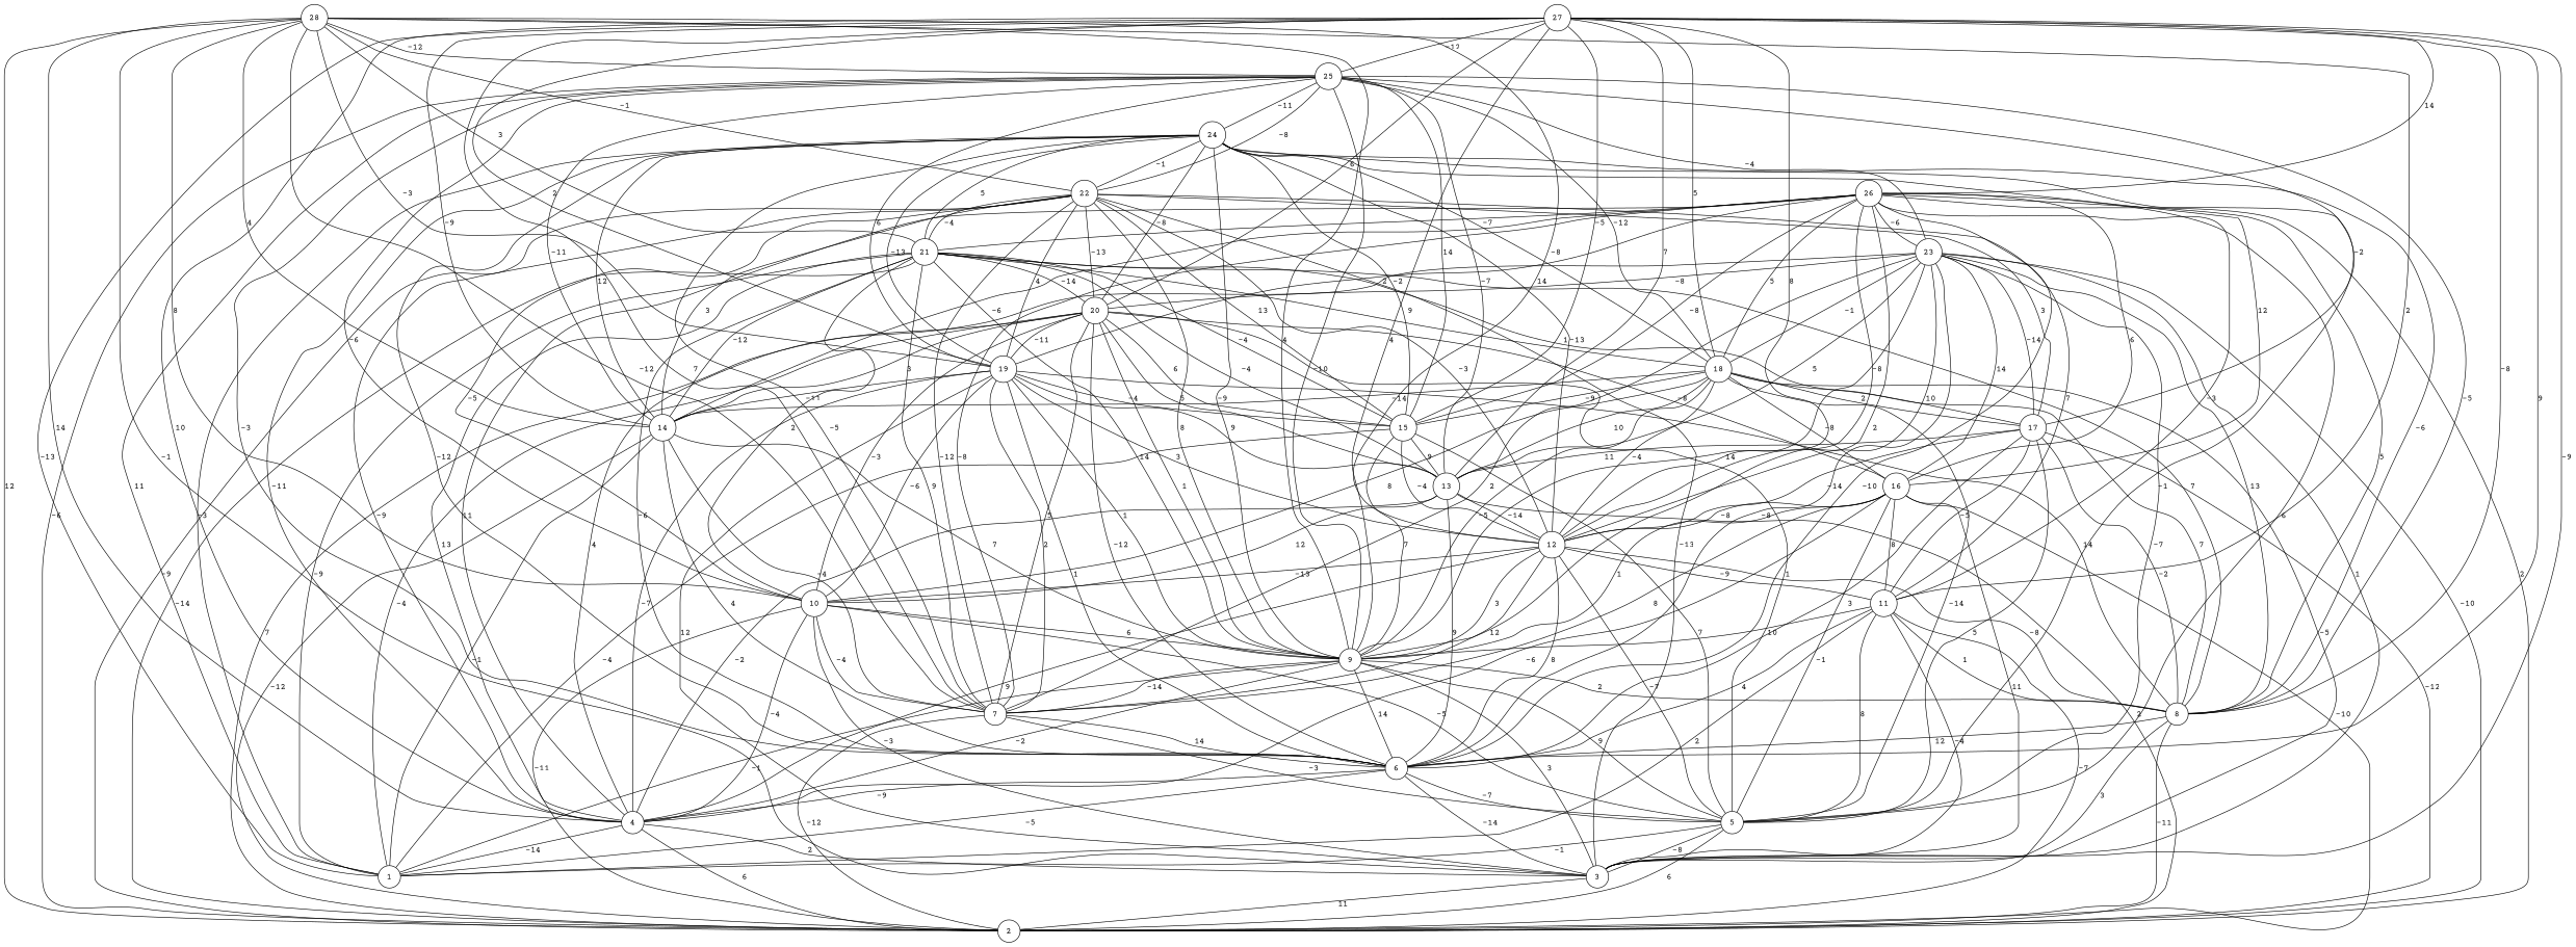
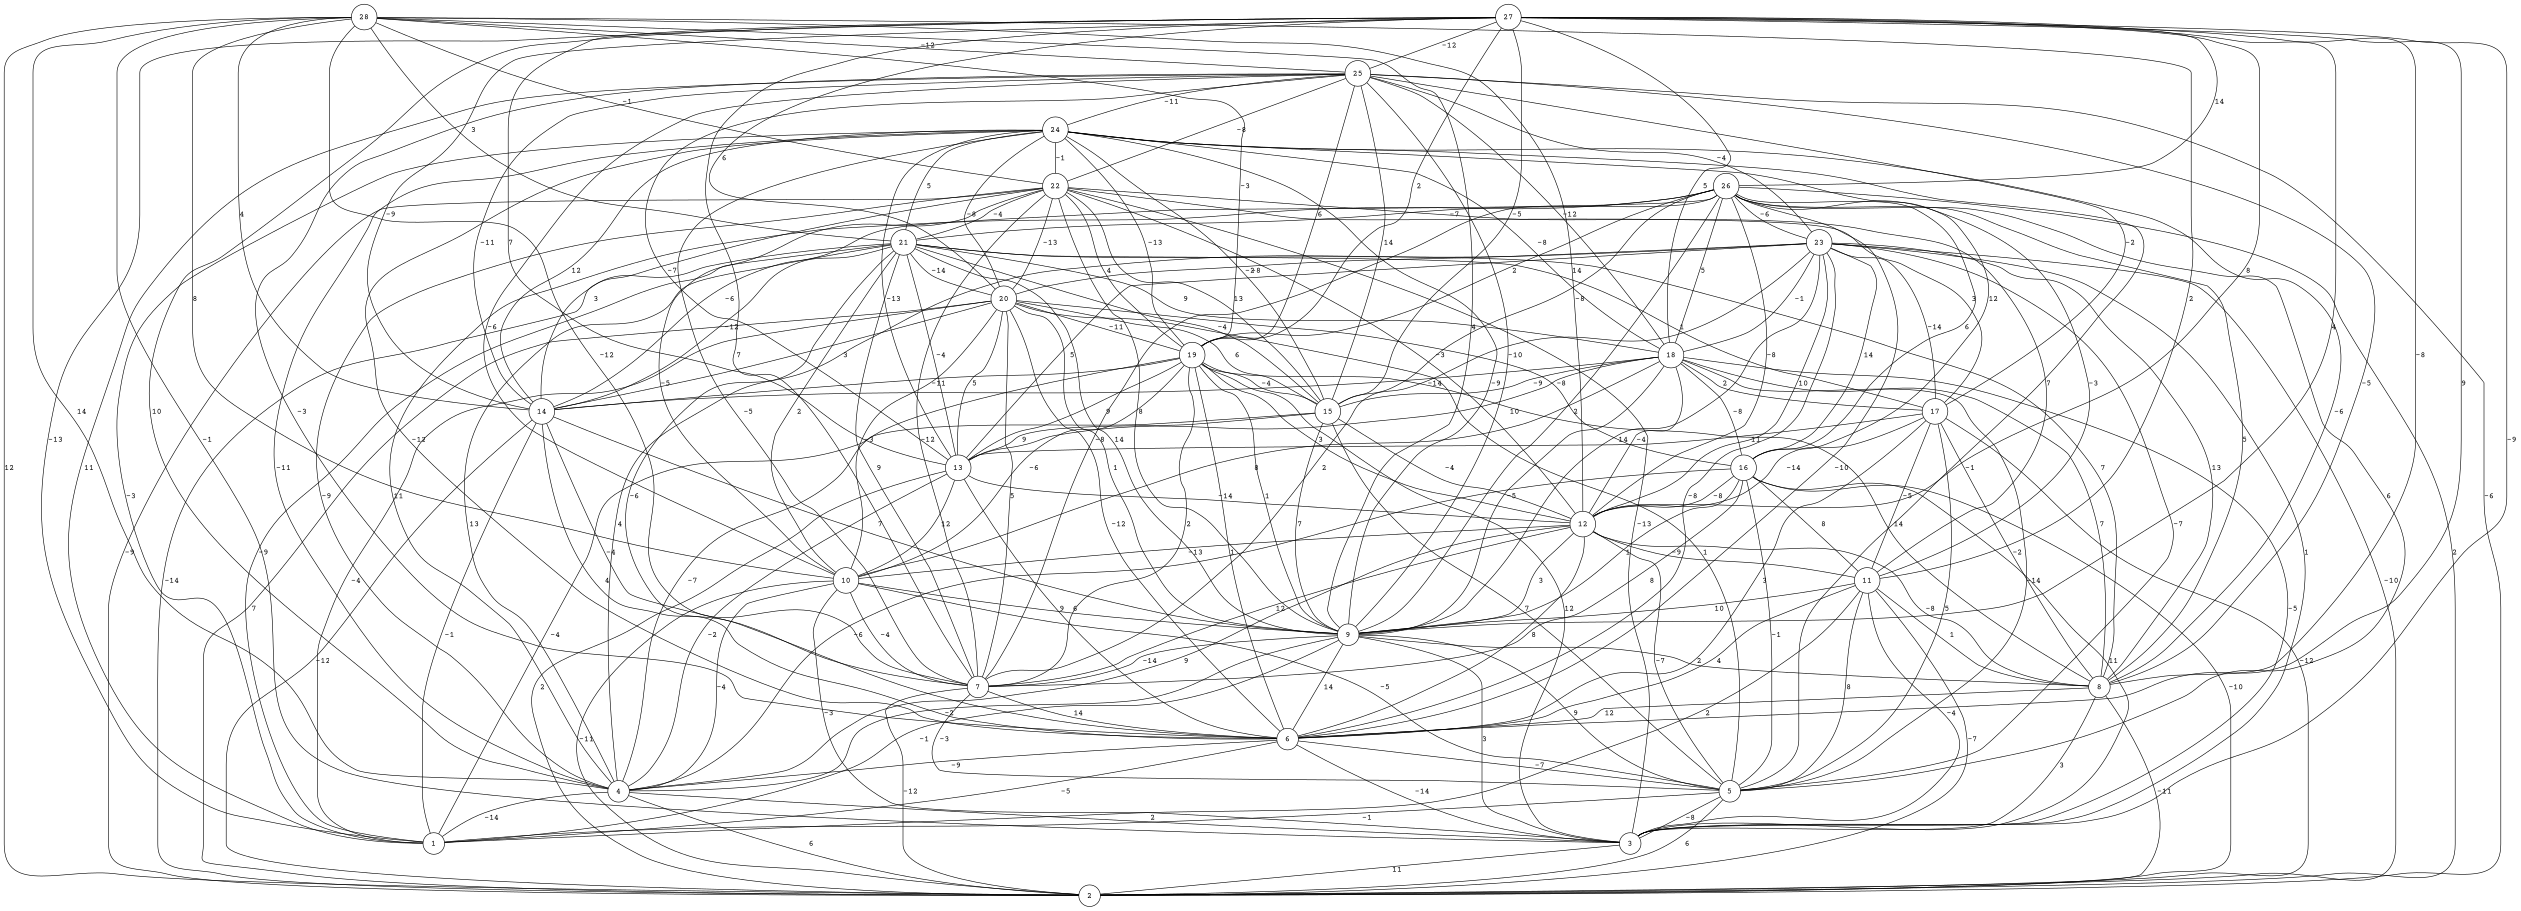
  graph {
    fontname="Courier Prime"
    node [fontname="Courier Prime" shape=circle]
    edge [fontname="Courier Prime"]
    28
    2
    3
    4
    7
    9
    10
    11
    12
    14
    19
    21
    22
    25
    1
    6
    5
    8
    13
    15
    18
    20
    17
    23
    24
    16
    27
    26
    28 -- 2 [label=12]
    28 -- 3 [label=-1]
    28 -- 4 [label=14]
    28 -- 7 [label=-12]
    28 -- 9 [label=4]
    28 -- 10 [label=8]
    28 -- 11 [label=2]
    28 -- 12 [label=14]
    28 -- 14 [label=4]
    28 -- 19 [label=-3]
    28 -- 21 [label=3]
    28 -- 22 [label=-1]
    28 -- 25 [label=-12]
    3 -- 2 [label=11]
    4 -- 2 [label=6]
    4 -- 3 [label=2]
    4 -- 1 [label=-14]
    7 -- 2 [label=-12]
    7 -- 6 [label=14]
    7 -- 5 [label=-3]
    9 -- 3 [label=3]
    9 -- 4 [label=-2]
    9 -- 7 [label=-14]
    9 -- 1 [label=-1]
    9 -- 6 [label=14]
    9 -- 5 [label=9]
    9 -- 8 [label=2]
    10 -- 2 [label=-11]
    10 -- 3 [label=-3]
    10 -- 4 [label=-4]
    10 -- 7 [label=-4]
    10 -- 9 [label=6]
    10 -- 5 [label=-5]
    11 -- 2 [label=-7]
    11 -- 3 [label=-4]
    11 -- 9 [label=10]
    11 -- 1 [label=2]
    11 -- 6 [label=4]
    11 -- 5 [label=8]
    11 -- 8 [label=1]
    12 -- 4 [label=9]
    12 -- 7 [label=12]
    12 -- 9 [label=3]
    12 -- 10 [label=-13]
    12 -- 11 [label=-9]
    12 -- 6 [label=8]
    12 -- 5 [label=-7]
    12 -- 8 [label=-8]
    14 -- 2 [label=-12]
    14 -- 7 [label=-4]
    14 -- 9 [label=7]
    14 -- 1 [label=-1]
    14 -- 6 [label=4]
    19 -- 3 [label=12]
    19 -- 4 [label=-7]
    19 -- 7 [label=2]
    19 -- 9 [label=1]
    19 -- 10 [label=-6]
    19 -- 12 [label=3]
    19 -- 14 [label=-11]
    19 -- 6 [label=1]
    19 -- 8 [label=14]
    19 -- 13 [label=9]
    19 -- 15 [label=-4]
    21 -- 2 [label=-14]
    21 -- 4 [label=13]
    21 -- 7 [label=9]
    21 -- 9 [label=14]
    21 -- 10 [label=2]
    21 -- 14 [label=-12]
    21 -- 1 [label=-9]
    21 -- 6 [label=-6]
    21 -- 8 [label=7]
    21 -- 13 [label=-4]
    21 -- 15 [label=-4]
    21 -- 18 [label=9]
    21 -- 20 [label=-14]
    21 -- 17 [label=1]
    22 -- 2 [label=-9]
    22 -- 3 [label=-13]
    22 -- 4 [label=-9]
    22 -- 7 [label=-12]
    22 -- 9 [label=8]
    22 -- 10 [label=-5]
    22 -- 11 [label=7]
    22 -- 12 [label=-3]
    22 -- 14 [label=3]
    22 -- 19 [label=4]
    22 -- 21 [label=-4]
    22 -- 15 [label=13]
    22 -- 20 [label=-13]
    22 -- 17 [label=3]
    25 -- 2 [label=-6]
    25 -- 9 [label=-10]
    25 -- 10 [label=-6]
    25 -- 14 [label=-11]
    25 -- 19 [label=6]
    25 -- 22 [label=-8]
    25 -- 1 [label=11]
    25 -- 6 [label=-3]
    25 -- 8 [label=-5]
    25 -- 13 [label=-7]
    25 -- 15 [label=14]
    25 -- 18 [label=-12]
    25 -- 17 [label=-2]
    25 -- 23 [label=-4]
    25 -- 24 [label=-11]
    6 -- 3 [label=-14]
    6 -- 4 [label=-9]
    6 -- 1 [label=-5]
    6 -- 5 [label=-7]
    5 -- 2 [label=6]
    5 -- 3 [label=-8]
    5 -- 1 [label=-1]
    8 -- 2 [label=-11]
    8 -- 3 [label=3]
    8 -- 6 [label=12]
    13 -- 2 [label=2]
    13 -- 4 [label=-2]
    13 -- 10 [label=12]
    13 -- 12 [label=-14]
    13 -- 6 [label=9]
    15 -- 9 [label=7]
    15 -- 12 [label=-4]
    15 -- 1 [label=-4]
    15 -- 5 [label=7]
    15 -- 13 [label=9]
    18 -- 3 [label=-5]
    18 -- 9 [label=-5]
    18 -- 10 [label=8]
    18 -- 12 [label=-4]
    18 -- 14 [label=-14]
    18 -- 5 [label=-14]
    18 -- 8 [label=7]
    18 -- 13 [label=10]
    18 -- 15 [label=-9]
    18 -- 17 [label=2]
    18 -- 16 [label=-8]
    20 -- 2 [label=7]
    20 -- 7 [label=5]
    20 -- 9 [label=1]
    20 -- 10 [label=-3]
    20 -- 14 [label=3]
    20 -- 19 [label=-11]
    20 -- 1 [label=-4]
    20 -- 6 [label=-12]
    20 -- 5 [label=1]
    20 -- 13 [label=5]
    20 -- 15 [label=6]
    20 -- 16 [label=-8]
    17 -- 2 [label=-12]
    17 -- 11 [label=-5]
    17 -- 12 [label=-14]
    17 -- 6 [label=3]
    17 -- 5 [label=5]
    17 -- 8 [label=-2]
    17 -- 13 [label=11]
    23 -- 2 [label=-10]
    23 -- 3 [label=1]
    23 -- 4 [label=4]
    23 -- 7 [label=2]
    23 -- 9 [label=14]
    23 -- 12 [label=10]
    23 -- 6 [label=-8]
    23 -- 5 [label=-7]
    23 -- 8 [label=13]
    23 -- 13 [label=5]
    23 -- 18 [label=-1]
    23 -- 20 [label=-8]
    23 -- 17 [label=-14]
    23 -- 16 [label=14]
    24 -- 4 [label=-11]
    24 -- 7 [label=-5]
    24 -- 9 [label=-9]
    24 -- 14 [label=12]
    24 -- 19 [label=-13]
    24 -- 21 [label=5]
    24 -- 22 [label=-1]
    24 -- 1 [label=-3]
    24 -- 6 [label=-12]
    24 -- 5 [label=-1]
    24 -- 8 [label=-6]
-   24 -- 12 [label=-13]
+   24 -- 13 [label=-13]
    24 -- 15 [label=-2]
    24 -- 18 [label=-8]
    24 -- 20 [label=-8]
    24 -- 16 [label=12]
    16 -- 2 [label=-10]
    16 -- 3 [label=11]
    16 -- 4 [label=-6]
    16 -- 7 [label=8]
    16 -- 9 [label=1]
    16 -- 11 [label=8]
    16 -- 12 [label=-8]
    16 -- 5 [label=-1]
    27 -- 3 [label=-9]
    27 -- 4 [label=10]
    27 -- 7 [label=7]
    27 -- 9 [label=4]
    27 -- 12 [label=8]
    27 -- 14 [label=-9]
    27 -- 19 [label=2]
    27 -- 25 [label=-12]
    27 -- 1 [label=-13]
    27 -- 6 [label=9]
    27 -- 8 [label=-8]
    27 -- 13 [label=7]
    27 -- 15 [label=-5]
    27 -- 18 [label=5]
    27 -- 20 [label=6]
    27 -- 26 [label=14]
    26 -- 2 [label=2]
    26 -- 4 [label=11]
    26 -- 7 [label=-8]
    26 -- 9 [label=2]
    26 -- 11 [label=-3]
    26 -- 12 [label=-8]
    26 -- 14 [label=-6]
    26 -- 19 [label=2]
    26 -- 21 [label=-7]
    26 -- 6 [label=-10]
    26 -- 5 [label=6]
    26 -- 8 [label=5]
    26 -- 15 [label=-8]
    26 -- 18 [label=5]
    26 -- 23 [label=-6]
    26 -- 16 [label=6]
  }
